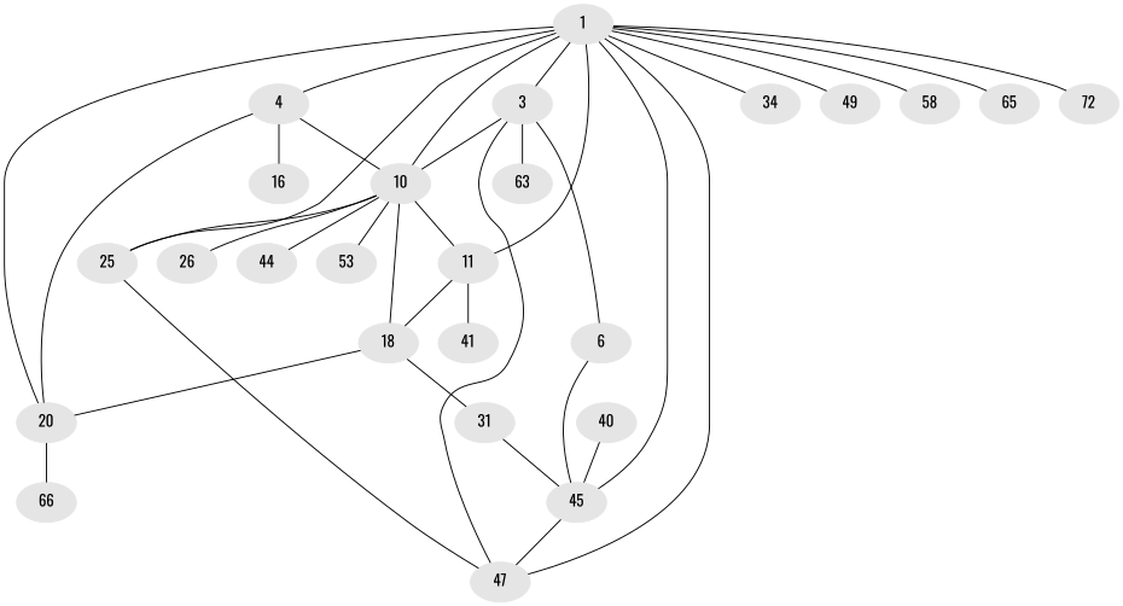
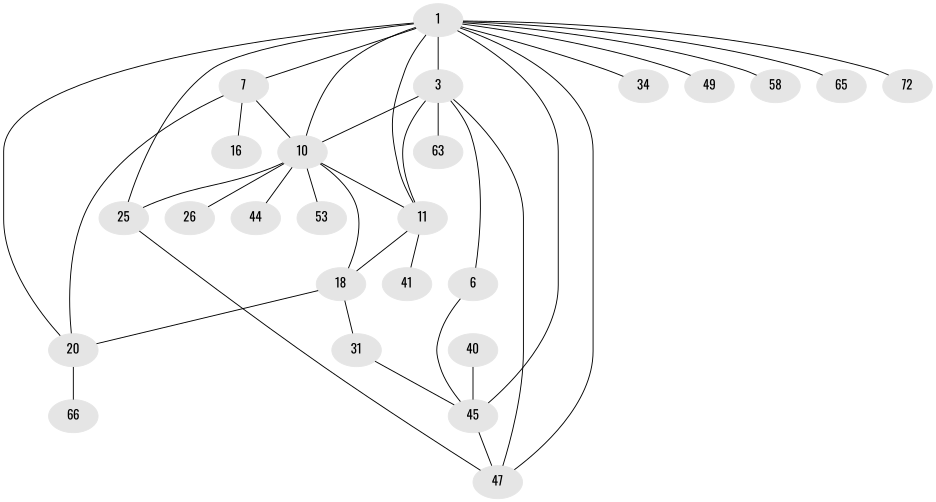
  graph {
    fontname=Oswald
    node [color=gray90 fontname=Oswald style=filled]
    edge [fontname=Oswald]
    1 [super="+2+4"]
    3 [super="+15+19+21"]
-   7 [super="+69+8" label=4]
+   7 [super="+69+8"]
    10 [super="+39+68+17+12"]
    11 [super="+54"]
    20 [super="+22+29+57+27"]
    25
    34 [super="+37"]
    45 [super="+62+81+76+51"]
    47 [super="+84+48"]
    49
    58
    65
    72 [super="+77"]
    6 [super="+28+64"]
    63
    16 [super="+56"]
    18 [super="+24"]
    26 [super="+50"]
    44
    53
    41
    66 [super="+80"]
    40 [super="+67+55"]
    31 [super="+52"]
    1 -- 3 [weight=2]
    1 -- 7 [weight=2]
    1 -- 10 [weight=2]
    1 -- 11
    1 -- 20
    1 -- 25
    1 -- 34
    1 -- 45 [weight=2]
    1 -- 47
    1 -- 49
    1 -- 58
    1 -- 65
    1 -- 72
    3 -- 10 [weight=2]
+   3 -- 11
    3 -- 47
    3 -- 6
    3 -- 63
    7 -- 10
    7 -- 20 [weight=2]
    7 -- 16
    10 -- 11 [weight=2]
    10 -- 25
    10 -- 18
    10 -- 26
    10 -- 44
    10 -- 53
    11 -- 18
    11 -- 41
    20 -- 66
    25 -- 47
    45 -- 47
    6 -- 45
    18 -- 20
    18 -- 31
    40 -- 45
    31 -- 45
  }
